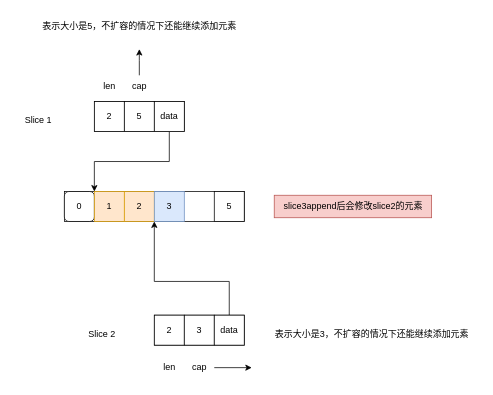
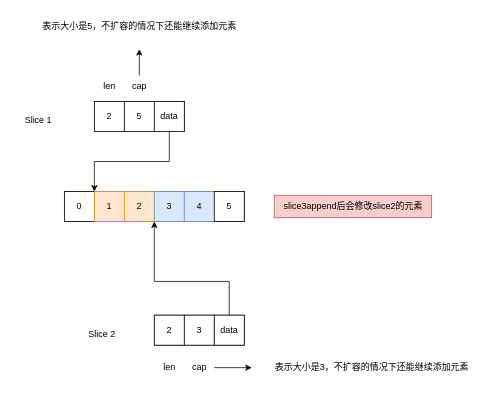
  <mxCell id="0" />
  <mxCell id="1" parent="0" />
  <mxCell id="2" value="" style="rounded=0;whiteSpace=wrap;html=1;" parent="1" vertex="1"><mxGeometry x="85" y="255" width="240" height="40" as="geometry" /></mxCell>
- <mxCell id="3" value="0" style="whiteSpace=wrap;html=1;rounded=1;" parent="1" vertex="1"><mxGeometry x="85" y="255" width="40" height="40" as="geometry" /></mxCell>
+ <mxCell id="3" value="0" style="rounded=0;whiteSpace=wrap;html=1;" parent="1" vertex="1"><mxGeometry x="85" y="255" width="40" height="40" as="geometry" /></mxCell>
  <mxCell id="4" value="1" style="rounded=0;whiteSpace=wrap;html=1;fillColor=#ffe6cc;strokeColor=#d79b00;" parent="1" vertex="1"><mxGeometry x="125" y="255" width="40" height="40" as="geometry" /></mxCell>
  <mxCell id="5" value="2" style="rounded=0;whiteSpace=wrap;html=1;fillColor=#ffe6cc;strokeColor=#d79b00;" parent="1" vertex="1"><mxGeometry x="165" y="255" width="40" height="40" as="geometry" /></mxCell>
  <mxCell id="6" value="3" style="rounded=0;whiteSpace=wrap;html=1;fillColor=#dae8fc;strokeColor=#6c8ebf;" parent="1" vertex="1"><mxGeometry x="205" y="255" width="40" height="40" as="geometry" /></mxCell>
+ <mxCell id="7" value="4" style="rounded=0;whiteSpace=wrap;html=1;fillColor=#dae8fc;strokeColor=#6c8ebf;" parent="1" vertex="1"><mxGeometry x="245" y="255" width="40" height="40" as="geometry" /></mxCell>
  <mxCell id="8" value="5" style="rounded=0;whiteSpace=wrap;html=1;" parent="1" vertex="1"><mxGeometry x="285" y="255" width="40" height="40" as="geometry" /></mxCell>
  <mxCell id="9" value="" style="rounded=0;whiteSpace=wrap;html=1;" parent="1" vertex="1"><mxGeometry x="125" y="135" width="120" height="40" as="geometry" /></mxCell>
  <mxCell id="10" value="2" style="rounded=0;whiteSpace=wrap;html=1;" parent="1" vertex="1"><mxGeometry x="125" y="135" width="40" height="40" as="geometry" /></mxCell>
  <mxCell id="11" value="5" style="rounded=0;whiteSpace=wrap;html=1;" parent="1" vertex="1"><mxGeometry x="165" y="135" width="40" height="40" as="geometry" /></mxCell>
  <mxCell id="12" style="edgeStyle=orthogonalEdgeStyle;rounded=0;orthogonalLoop=1;jettySize=auto;html=1;exitX=0.5;exitY=1;exitDx=0;exitDy=0;entryX=0;entryY=0;entryDx=0;entryDy=0;" parent="1" source="13" target="4" edge="1"><mxGeometry relative="1" as="geometry" /></mxCell>
  <mxCell id="13" value="data" style="rounded=0;whiteSpace=wrap;html=1;" parent="1" vertex="1"><mxGeometry x="205" y="135" width="40" height="40" as="geometry" /></mxCell>
  <mxCell id="14" value="len" style="text;html=1;align=center;verticalAlign=middle;resizable=0;points=[];autosize=1;strokeColor=none;fillColor=none;" parent="1" vertex="1"><mxGeometry x="125" y="100" width="40" height="30" as="geometry" /></mxCell>
  <mxCell id="15" style="edgeStyle=orthogonalEdgeStyle;rounded=0;orthogonalLoop=1;jettySize=auto;html=1;" parent="1" source="16" edge="1"><mxGeometry relative="1" as="geometry"><mxPoint x="185" y="65" as="targetPoint" /></mxGeometry></mxCell>
  <mxCell id="16" value="cap" style="text;html=1;align=center;verticalAlign=middle;resizable=0;points=[];autosize=1;strokeColor=none;fillColor=none;" parent="1" vertex="1"><mxGeometry x="165" y="100" width="40" height="30" as="geometry" /></mxCell>
  <mxCell id="17" value="表示大小是5，不扩容的情况下还能继续添加元素" style="text;html=1;align=center;verticalAlign=middle;resizable=0;points=[];autosize=1;strokeColor=none;fillColor=none;" parent="1" vertex="1"><mxGeometry x="45" y="20" width="280" height="30" as="geometry" /></mxCell>
  <mxCell id="18" value="" style="rounded=0;whiteSpace=wrap;html=1;" parent="1" vertex="1"><mxGeometry x="205" y="420" width="120" height="40" as="geometry" /></mxCell>
  <mxCell id="19" value="2" style="rounded=0;whiteSpace=wrap;html=1;" parent="1" vertex="1"><mxGeometry x="205" y="420" width="40" height="40" as="geometry" /></mxCell>
  <mxCell id="20" value="3" style="rounded=0;whiteSpace=wrap;html=1;" parent="1" vertex="1"><mxGeometry x="245" y="420" width="40" height="40" as="geometry" /></mxCell>
  <mxCell id="21" style="edgeStyle=orthogonalEdgeStyle;rounded=0;orthogonalLoop=1;jettySize=auto;html=1;exitX=0.5;exitY=0;exitDx=0;exitDy=0;entryX=0;entryY=1;entryDx=0;entryDy=0;" parent="1" source="22" target="6" edge="1"><mxGeometry relative="1" as="geometry"><Array as="points"><mxPoint x="305" y="375" /><mxPoint x="205" y="375" /></Array></mxGeometry></mxCell>
  <mxCell id="22" value="data" style="rounded=0;whiteSpace=wrap;html=1;" parent="1" vertex="1"><mxGeometry x="285" y="420" width="40" height="40" as="geometry" /></mxCell>
  <mxCell id="23" value="len" style="text;html=1;align=center;verticalAlign=middle;resizable=0;points=[];autosize=1;strokeColor=none;fillColor=none;" parent="1" vertex="1"><mxGeometry x="205" y="475" width="40" height="30" as="geometry" /></mxCell>
  <mxCell id="24" style="edgeStyle=orthogonalEdgeStyle;rounded=0;orthogonalLoop=1;jettySize=auto;html=1;" parent="1" source="25" edge="1"><mxGeometry relative="1" as="geometry"><mxPoint x="335" y="490" as="targetPoint" /></mxGeometry></mxCell>
  <mxCell id="25" value="cap" style="text;html=1;align=center;verticalAlign=middle;resizable=0;points=[];autosize=1;strokeColor=none;fillColor=none;" parent="1" vertex="1"><mxGeometry x="245" y="475" width="40" height="30" as="geometry" /></mxCell>
- <mxCell id="26" value="表示大小是3，不扩容的情况下还能继续添加元素" style="text;html=1;align=center;verticalAlign=middle;resizable=0;points=[];autosize=1;strokeColor=none;fillColor=none;" parent="1" vertex="1"><mxGeometry x="355" y="430" width="280" height="30" as="geometry" /></mxCell>
+ <mxCell id="26" value="表示大小是3，不扩容的情况下还能继续添加元素" style="text;html=1;align=center;verticalAlign=middle;resizable=0;points=[];autosize=1;strokeColor=none;fillColor=none;" parent="1" vertex="1"><mxGeometry x="355" y="475" width="280" height="30" as="geometry" /></mxCell>
  <mxCell id="27" value="Slice 1" style="text;html=1;align=center;verticalAlign=middle;resizable=0;points=[];autosize=1;strokeColor=none;fillColor=none;" parent="1" vertex="1"><mxGeometry x="20" y="145" width="60" height="30" as="geometry" /></mxCell>
  <mxCell id="28" value="Slice 2" style="text;html=1;align=center;verticalAlign=middle;resizable=0;points=[];autosize=1;strokeColor=none;fillColor=none;" parent="1" vertex="1"><mxGeometry x="105" y="430" width="60" height="30" as="geometry" /></mxCell>
  <mxCell id="29" value="slice3append后会修改slice2的元素" style="text;html=1;align=center;verticalAlign=middle;resizable=0;points=[];autosize=1;strokeColor=#b85450;fillColor=#f8cecc;" parent="1" vertex="1"><mxGeometry x="365" y="260" width="210" height="30" as="geometry" /></mxCell>
